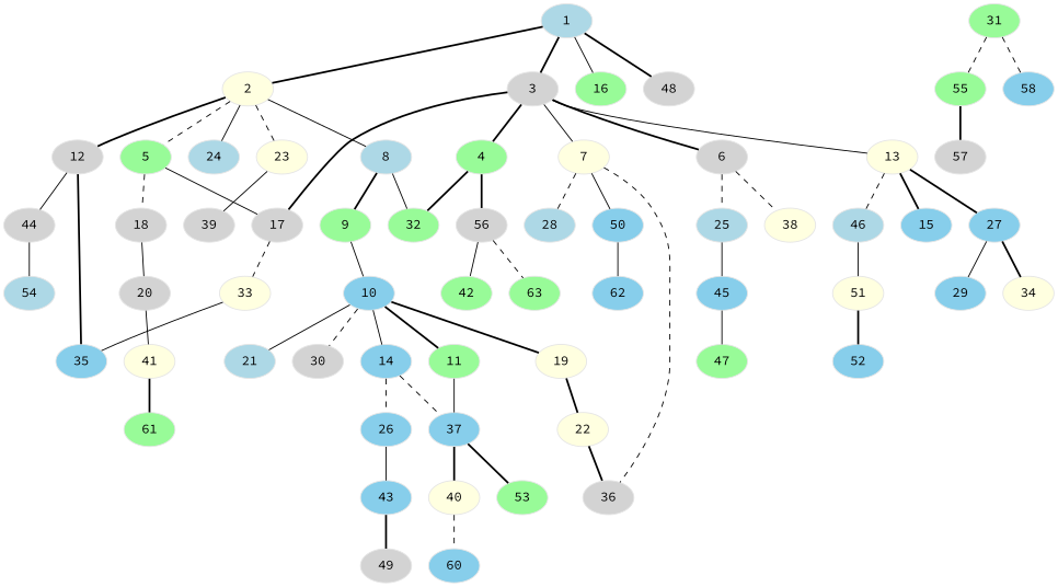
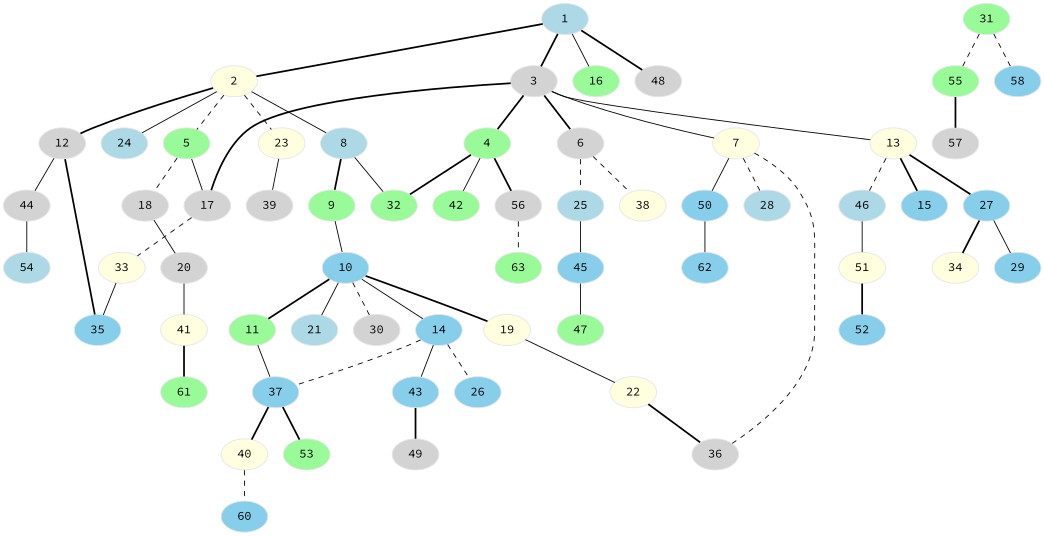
  graph {
    fontname="Source Code Pro"
    node [color=gray90 fillcolor=skyblue fontname="Source Code Pro" style=filled]
    edge [fontname="Source Code Pro" style=solid]
    1 [fillcolor=lightblue]
    2 [fillcolor=lightyellow]
    3 [fillcolor=lightgrey]
    16 [fillcolor=palegreen]
    48 [fillcolor=lightgrey]
    5 [fillcolor=palegreen]
    8 [fillcolor=lightblue]
    12 [fillcolor=lightgrey]
    23 [fillcolor=lightyellow]
    24 [fillcolor=lightblue]
    4 [fillcolor=palegreen]
    6 [fillcolor=lightgrey]
    7 [fillcolor=lightyellow]
    13 [fillcolor=lightyellow]
    17 [fillcolor=lightgrey]
    18 [fillcolor=lightgrey]
    32 [fillcolor=palegreen]
    9 [fillcolor=palegreen]
    35
    44 [fillcolor=lightgrey]
    39 [fillcolor=lightgrey]
    42 [fillcolor=palegreen]
    56 [fillcolor=lightgrey]
    25 [fillcolor=lightblue]
    38 [fillcolor=lightyellow]
    28 [fillcolor=lightblue]
    36 [fillcolor=lightgrey]
    50
    15
    27
    46 [fillcolor=lightblue]
    33 [fillcolor=lightyellow]
    63 [fillcolor=palegreen]
    20 [fillcolor=lightgrey]
    45
    62
    10
    11 [fillcolor=palegreen]
    14
    19 [fillcolor=lightyellow]
    21 [fillcolor=lightblue]
    30 [fillcolor=lightgrey]
    37
    26
    22 [fillcolor=lightyellow]
    40 [fillcolor=lightyellow]
    53 [fillcolor=palegreen]
    54 [fillcolor=lightblue]
    29
    34 [fillcolor=lightyellow]
    51 [fillcolor=lightyellow]
    43
    31 [fillcolor=palegreen]
    55 [fillcolor=palegreen]
    58
    41 [fillcolor=lightyellow]
    61 [fillcolor=palegreen]
    47 [fillcolor=palegreen]
    49 [fillcolor=lightgrey]
    57 [fillcolor=lightgrey]
    60
    52
    1 -- 2 [style=bold]
    1 -- 3 [style=bold]
    1 -- 16
    1 -- 48 [style=bold]
    2 -- 5 [style=dashed]
    2 -- 8
    2 -- 12 [style=bold]
    2 -- 23 [style=dashed]
    2 -- 24
    3 -- 4 [style=bold]
    3 -- 6 [style=bold]
    3 -- 7
    3 -- 13
    3 -- 17 [style=bold]
    5 -- 17
    5 -- 18 [style=dashed]
    8 -- 32
    8 -- 9 [style=bold]
    12 -- 35 [style=bold]
    12 -- 44
    23 -- 39
    4 -- 32 [style=bold]
-   56 -- 42
+   4 -- 42
    4 -- 56 [style=bold]
    6 -- 25 [style=dashed]
    6 -- 38 [style=dashed]
    7 -- 28 [style=dashed]
    7 -- 36 [style=dashed]
    7 -- 50
    13 -- 15 [style=bold]
    13 -- 27 [style=bold]
    13 -- 46 [style=dashed]
    17 -- 33 [style=dashed]
    18 -- 20
    9 -- 10
    44 -- 54
    56 -- 63 [style=dashed]
    25 -- 45
    50 -- 62
    27 -- 29
    27 -- 34 [style=bold]
    46 -- 51
    33 -- 35
    20 -- 41
    45 -- 47
    10 -- 11 [style=bold]
    10 -- 14
    10 -- 19 [style=bold]
    10 -- 21
    10 -- 30 [style=dashed]
    11 -- 37
    14 -- 37 [style=dashed]
    14 -- 26 [style=dashed]
-   19 -- 22 [style=bold]
+   19 -- 22
    37 -- 40 [style=bold]
    37 -- 53 [style=bold]
-   26 -- 43
+   14 -- 43
    22 -- 36 [style=bold]
    40 -- 60 [style=dashed]
    51 -- 52 [style=bold]
    43 -- 49 [style=bold]
    31 -- 55 [style=dashed]
    31 -- 58 [style=dashed]
    55 -- 57 [style=bold]
    41 -- 61 [style=bold]
  }
